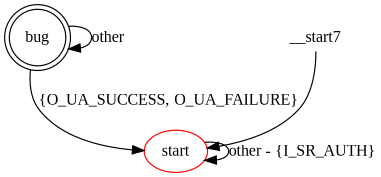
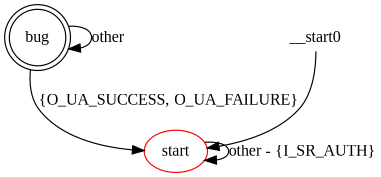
  digraph {
    fontname="Liberation Serif"
    node [fontname="Liberation Serif"]
    edge [fontname="Liberation Serif"]
    start [color=red]
    bug [shape=doublecircle]
-   __start0 [height=0 shape=none width=0 label=__start7]
+   __start0 [height=0 shape=none width=0]
    start -> start [label="other - {I_SR_AUTH}"]
    bug -> start [label="{O_UA_SUCCESS, O_UA_FAILURE}"]
    bug -> bug [label=other]
    __start0 -> start
  }
